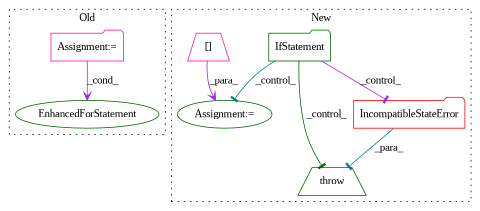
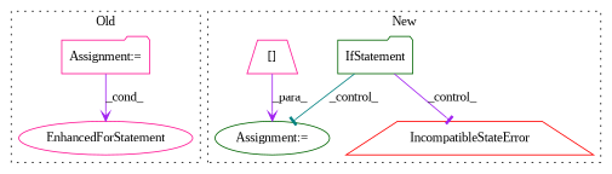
  digraph {
    fontname="Liberation Serif"
    node [a=7 color=darkgreen fontname="Liberation Serif" shape=folder]
    edge [arrowhead=tee color=purple fontname="Liberation Serif"]
-   n1 [a=70 l="88,2" label=EnhancedForStatement s="6011,6128" shape=ellipse]
+   n1 [a=70 color=deeppink l="88,2" label=EnhancedForStatement s="6011,6128" shape=ellipse]
    n2 [color=deeppink l="70,2" label="Assignment:=" s="5658,5762"]
-   n3 [a=32 color=red l="23,1" label=IncompatibleStateError s="5816,5910"]
+   n3 [a=32 color=red l="23,1" label=IncompatibleStateError s="5816,5910" shape=trapezium]
    n4 [a=25 l="4,2" label=IfStatement s="5770,5800"]
    n5 [l=1 label="Assignment:=" s=5932 shape=ellipse]
    n6 [a=2 color=deeppink l="8,1" label="[]" s="5933,5949" shape=trapezium]
-   n7 [a=53 l=6 label=throw s=5810 shape=trapezium]
    subgraph cluster_1 {
      label=Old
      style=dotted
      n1
      n2
    }
    subgraph cluster_2 {
      label=New
      style=dotted
      n3
      n4
      n5
      n6
-     n7
    }
    n2 -> n1 [arrowhead=vee label=_cond_]
-   n3 -> n7 [color=teal label=_para_]
    n4 -> n3 [label=_control_]
    n4 -> n5 [color=teal label=_control_]
-   n4 -> n7 [color=darkgreen label=_control_]
    n6 -> n5 [arrowhead=vee label=_para_]
  }
